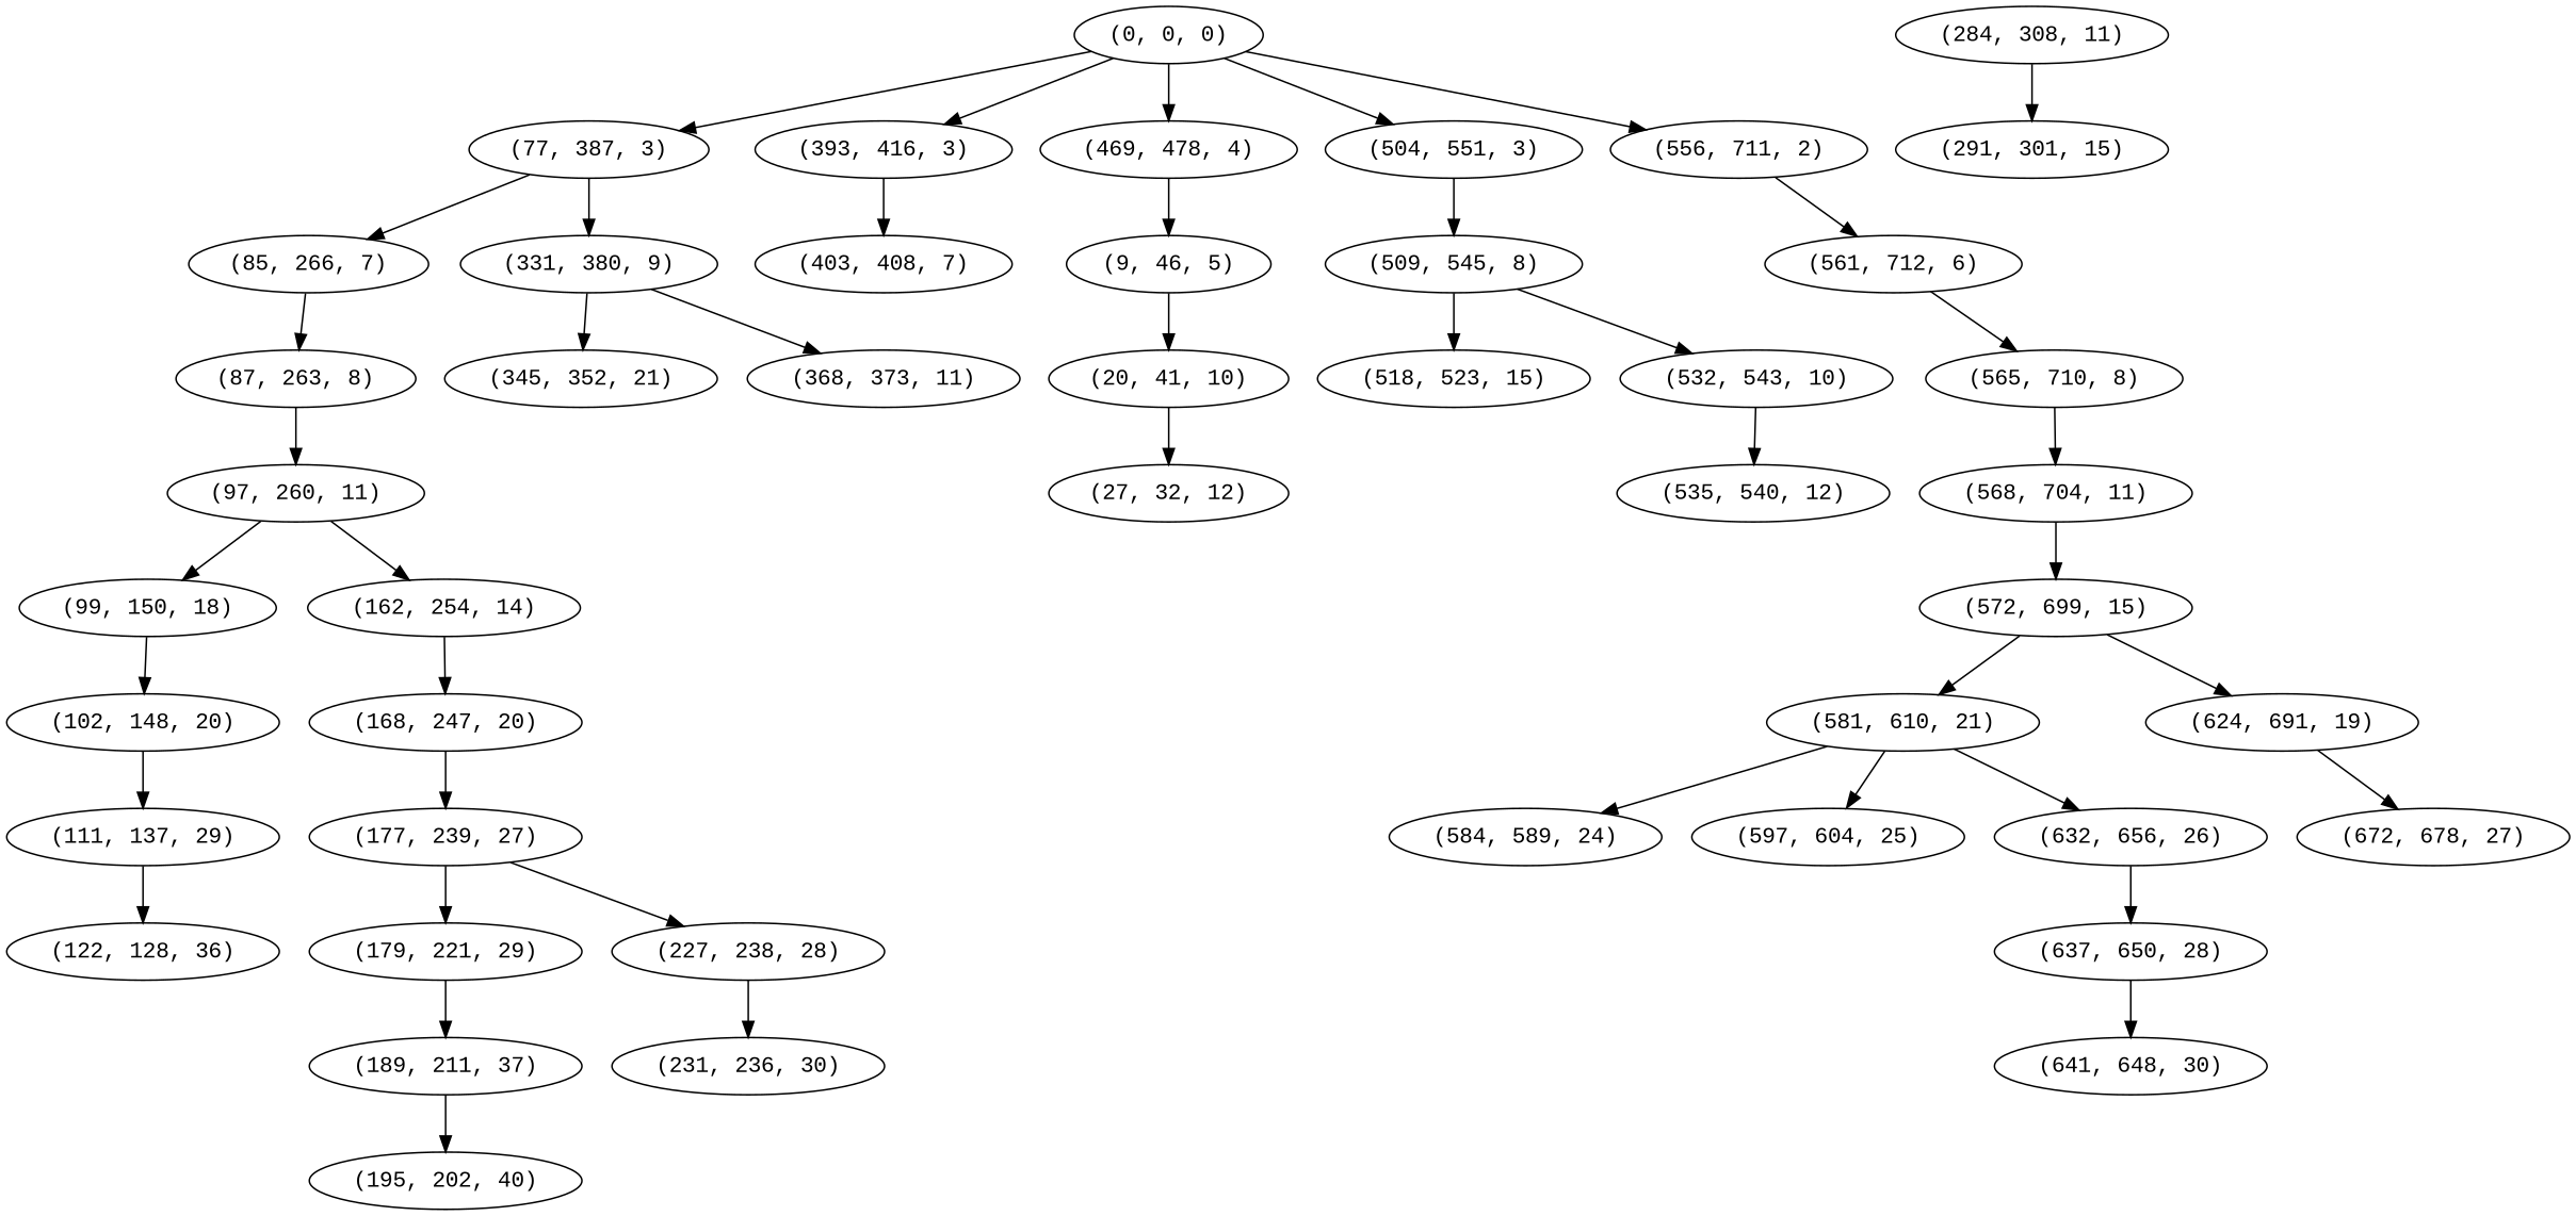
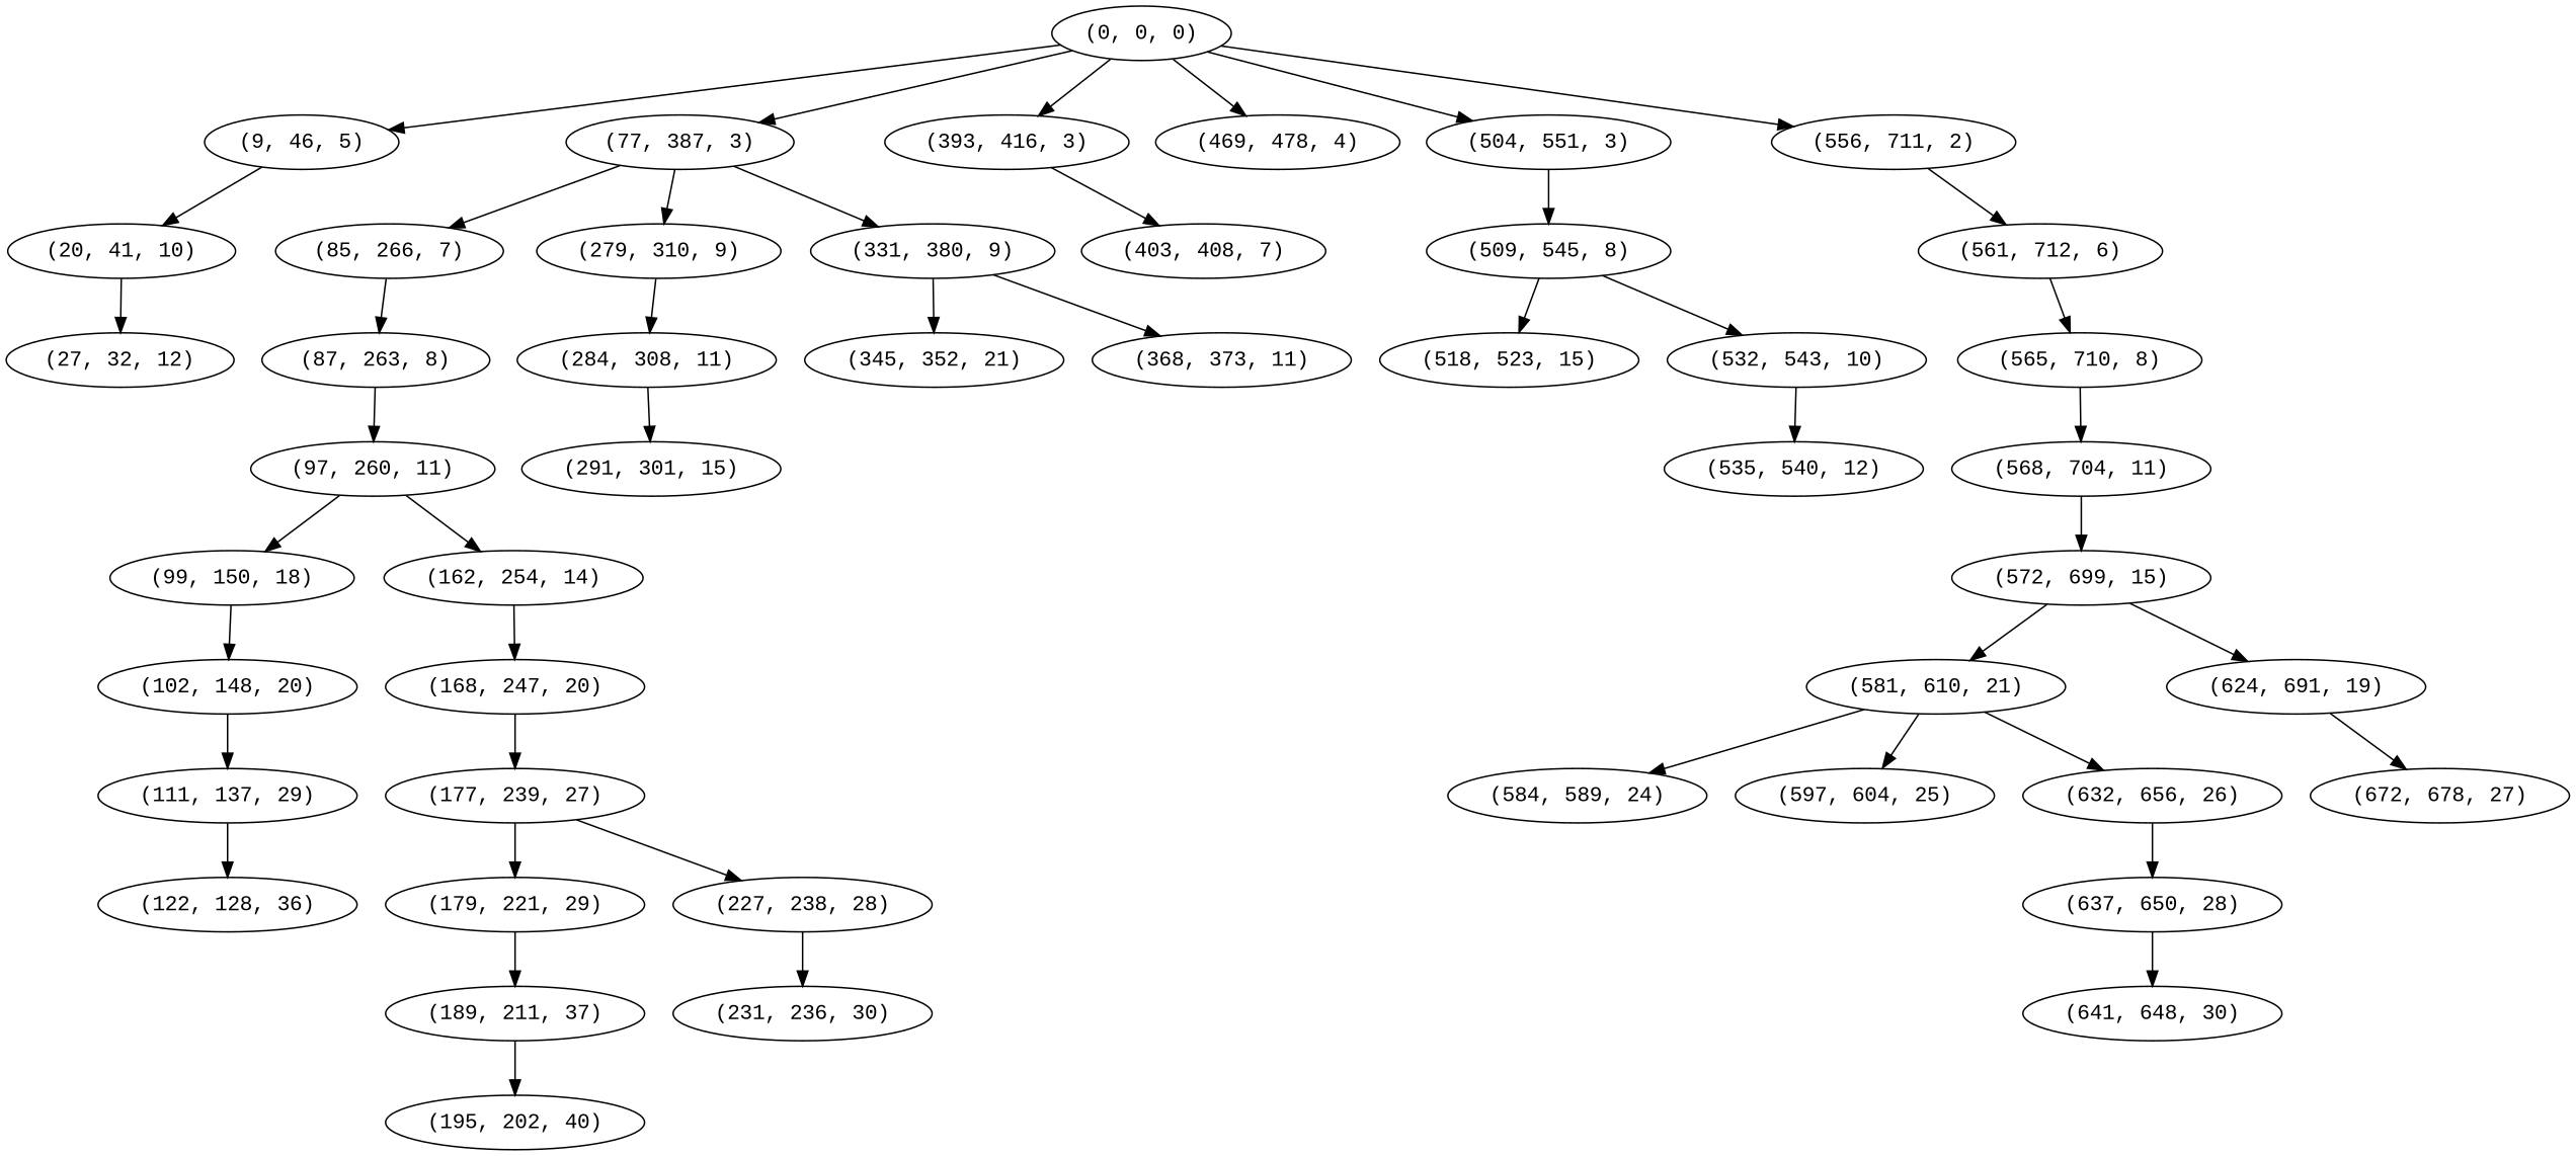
  digraph {
    fontname="Liberation Mono"
    node [fontname="Liberation Mono"]
    edge [fontname="Liberation Mono"]
    "(0, 0, 0)"
    "(9, 46, 5)"
    n3 [label="(77, 387, 3)"]
    "(393, 416, 3)"
    "(469, 478, 4)"
    "(504, 551, 3)"
    n7 [label="(556, 711, 2)"]
    "(20, 41, 10)"
    "(85, 266, 7)"
+   "(279, 310, 9)"
    "(331, 380, 9)"
    "(403, 408, 7)"
    "(509, 545, 8)"
    "(561, 712, 6)"
    "(27, 32, 12)"
    "(87, 263, 8)"
    "(284, 308, 11)"
    "(345, 352, 21)"
    "(368, 373, 11)"
    n20 [label="(97, 260, 11)"]
    "(99, 150, 18)"
    "(162, 254, 14)"
    "(102, 148, 20)"
    "(168, 247, 20)"
    "(111, 137, 29)"
    "(122, 128, 36)"
    "(177, 239, 27)"
    "(179, 221, 29)"
    "(227, 238, 28)"
    "(189, 211, 37)"
    "(231, 236, 30)"
    "(195, 202, 40)"
    "(291, 301, 15)"
    "(518, 523, 15)"
    "(532, 543, 10)"
    "(535, 540, 12)"
    "(565, 710, 8)"
    "(568, 704, 11)"
    "(572, 699, 15)"
    "(581, 610, 21)"
    "(624, 691, 19)"
    "(584, 589, 24)"
    "(597, 604, 25)"
    "(632, 656, 26)"
    "(672, 678, 27)"
    "(637, 650, 28)"
    "(641, 648, 30)"
-   "(469, 478, 4)" -> "(9, 46, 5)"
+   "(0, 0, 0)" -> "(9, 46, 5)"
    "(0, 0, 0)" -> n3
    "(0, 0, 0)" -> "(393, 416, 3)"
    "(0, 0, 0)" -> "(469, 478, 4)"
    "(0, 0, 0)" -> "(504, 551, 3)"
    "(0, 0, 0)" -> n7
    "(9, 46, 5)" -> "(20, 41, 10)"
    n3 -> "(85, 266, 7)"
+   n3 -> "(279, 310, 9)"
    n3 -> "(331, 380, 9)"
    "(393, 416, 3)" -> "(403, 408, 7)"
    "(504, 551, 3)" -> "(509, 545, 8)"
    n7 -> "(561, 712, 6)"
    "(20, 41, 10)" -> "(27, 32, 12)"
    "(85, 266, 7)" -> "(87, 263, 8)"
+   "(279, 310, 9)" -> "(284, 308, 11)"
    "(331, 380, 9)" -> "(345, 352, 21)"
    "(331, 380, 9)" -> "(368, 373, 11)"
    "(509, 545, 8)" -> "(518, 523, 15)"
    "(509, 545, 8)" -> "(532, 543, 10)"
    "(561, 712, 6)" -> "(565, 710, 8)"
    "(87, 263, 8)" -> n20
    "(284, 308, 11)" -> "(291, 301, 15)"
    n20 -> "(99, 150, 18)"
    n20 -> "(162, 254, 14)"
    "(99, 150, 18)" -> "(102, 148, 20)"
    "(162, 254, 14)" -> "(168, 247, 20)"
    "(102, 148, 20)" -> "(111, 137, 29)"
    "(168, 247, 20)" -> "(177, 239, 27)"
    "(111, 137, 29)" -> "(122, 128, 36)"
    "(177, 239, 27)" -> "(179, 221, 29)"
    "(177, 239, 27)" -> "(227, 238, 28)"
    "(179, 221, 29)" -> "(189, 211, 37)"
    "(227, 238, 28)" -> "(231, 236, 30)"
    "(189, 211, 37)" -> "(195, 202, 40)"
    "(532, 543, 10)" -> "(535, 540, 12)"
    "(565, 710, 8)" -> "(568, 704, 11)"
    "(568, 704, 11)" -> "(572, 699, 15)"
    "(572, 699, 15)" -> "(581, 610, 21)"
    "(572, 699, 15)" -> "(624, 691, 19)"
    "(581, 610, 21)" -> "(584, 589, 24)"
    "(581, 610, 21)" -> "(597, 604, 25)"
    "(581, 610, 21)" -> "(632, 656, 26)"
    "(624, 691, 19)" -> "(672, 678, 27)"
    "(632, 656, 26)" -> "(637, 650, 28)"
    "(637, 650, 28)" -> "(641, 648, 30)"
  }
